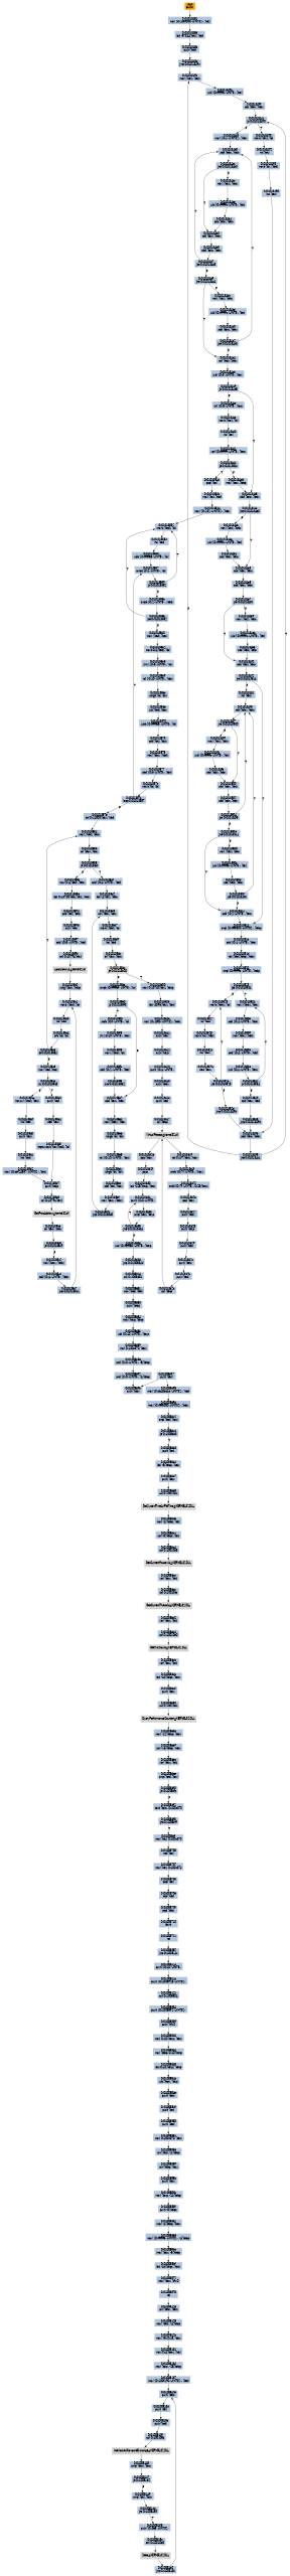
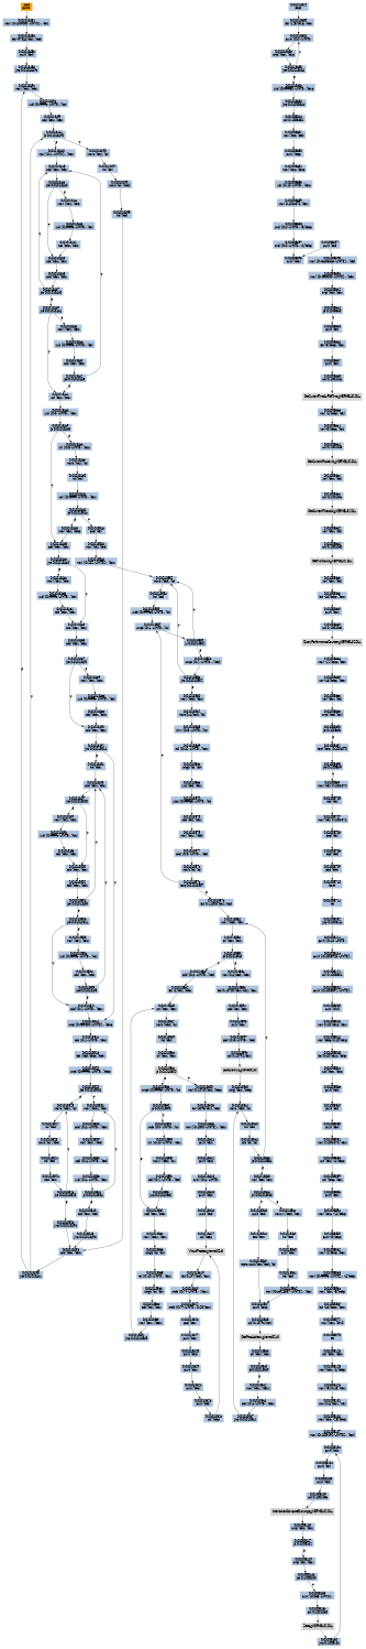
  digraph {
    fontname=Lato
    node [color=lightsteelblue fillcolor=lightsteelblue fontname=Lato shape=rectangle style=filled]
    edge [color="#000000" fontname=Lato]
    n1 [color=lightgrey fillcolor=orange label="start\npusha "]
    n2 [label="0x01013481\nmovl $0x100f000<UINT32>, %esi"]
    n3 [label="0x01013486\nleal -57344(%esi), %edi"]
    n4 [label="0x0101348c\npushl %edi"]
    n5 [label="0x0101348d\njmp 0x0101349a"]
    n6 [label="0x0101349a\nmovl (%esi), %ebx"]
    n7 [label="0x0101349c\nsubl $0xfffffffc<UINT8>, %esi"]
    n8 [label="0x0101349f\nadcl %ebx, %ebx"]
    n9 [label="0x010134a1\njb 0x01013490"]
    n10 [label="0x01013490\nmovb (%esi), %al"]
    n11 [label="0x010134a3\nmovl $0x1<UINT32>, %eax"]
    n12 [label="0x01013492\nincl %esi"]
    n13 [label="0x010134a8\naddl %ebx, %ebx"]
    n14 [label="0x01013493\nmovb %al, (%edi)"]
    n15 [label="0x01013495\nincl %edi"]
    n16 [label="0x01013496\naddl %ebx, %ebx"]
    n17 [label="0x01013498\njne 0x010134a1"]
    n18 [label="0x010134aa\njne 0x010134b3"]
    n19 [label="0x010134b3\nadcl %eax, %eax"]
    n20 [label="0x010134ac\nmovl (%esi), %ebx"]
    n21 [label="0x010134b5\naddl %ebx, %ebx"]
    n22 [label="0x010134ae\nsubl $0xfffffffc<UINT8>, %esi"]
    n23 [label="0x010134b7\njae 0x010134a8"]
    n24 [label="0x010134b9\njne 0x010134c4"]
    n25 [label="0x010134c4\nxorl %ecx, %ecx"]
    n26 [label="0x010134bb\nmovl (%esi), %ebx"]
    n27 [label="0x010134c6\nsubl $0x3<UINT8>, %eax"]
    n28 [label="0x010134bd\nsubl $0xfffffffc<UINT8>, %esi"]
    n29 [label="0x010134c9\njb 0x010134d8"]
    n30 [label="0x010134cb\nshll $0x8<UINT8>, %eax"]
    n31 [label="0x010134d8\naddl %ebx, %ebx"]
    n32 [label="0x010134ce\nmovb (%esi), %al"]
    n33 [label="0x010134da\njne 0x010134e3"]
    n34 [label="0x010134d0\nincl %esi"]
    n35 [label="0x010134d1\nxorl $0xffffffff<UINT8>, %eax"]
    n36 [label="0x010134d4\nje 0x0101354a"]
    n37 [label="0x010134d6\nmovl %eax, %ebp"]
    n38 [label="0x0101354a\npopl %esi"]
    n39 [label="0x0101354b\nmovl %esi, %edi"]
    n40 [label="0x010134e3\nadcl %ecx, %ecx"]
    n41 [label="0x010134dc\nmovl (%esi), %ebx"]
    n42 [label="0x010134e5\naddl %ebx, %ebx"]
    n43 [label="0x010134de\nsubl $0xfffffffc<UINT8>, %esi"]
    n44 [label="0x010134e7\njne 0x010134f0"]
    n45 [label="0x010134f0\nadcl %ecx, %ecx"]
    n46 [label="0x010134e9\nmovl (%esi), %ebx"]
    n47 [label="0x010134f2\njne 0x01013514"]
    n48 [label="0x010134eb\nsubl $0xfffffffc<UINT8>, %esi"]
    n49 [label="0x01013514\ncmpl $0xfffff300<UINT32>, %ebp"]
    n50 [label="0x010134f4\nincl %ecx"]
    n51 [label="0x0101351a\nadcl $0x1<UINT8>, %ecx"]
    n52 [label="0x010134f5\naddl %ebx, %ebx"]
    n53 [label="0x0101351d\nleal (%edi,%ebp), %edx"]
    n54 [label="0x01013520\ncmpl $0xfffffffc<UINT8>, %ebp"]
    n55 [label="0x01013523\njbe 0x01013534"]
    n56 [label="0x01013534\nmovl (%edx), %eax"]
    n57 [label="0x01013525\nmovb (%edx), %al"]
    n58 [label="0x01013536\naddl $0x4<UINT8>, %edx"]
    n59 [label="0x01013527\nincl %edx"]
    n60 [label="0x01013539\nmovl %eax, (%edi)"]
    n61 [label="0x0101353b\naddl $0x4<UINT8>, %edi"]
    n62 [label="0x0101353e\nsubl $0x4<UINT8>, %ecx"]
    n63 [label="0x01013541\nja 0x01013534"]
    n64 [label="0x01013543\naddl %ecx, %edi"]
    n65 [label="0x01013545\njmp 0x01013496"]
    n66 [label="0x01013528\nmovb %al, (%edi)"]
    n67 [label="0x0101352a\nincl %edi"]
    n68 [label="0x0101352b\ndecl %ecx"]
    n69 [label="0x0101352c\njne 0x01013525"]
    n70 [label="0x0101352e\njmp 0x01013496"]
    n71 [label="0x010134ee\nadcl %ebx, %ebx"]
    n72 [label="0x010134b1\nadcl %ebx, %ebx"]
    n73 [label="0x010134c0\nadcl %ebx, %ebx"]
    n74 [label="0x010134c2\njae 0x010134a8"]
    n75 [label="0x010134f7\njne 0x01013500"]
    n76 [label="0x01013500\nadcl %ecx, %ecx"]
    n77 [label="0x010134f9\nmovl (%esi), %ebx"]
    n78 [label="0x01013502\naddl %ebx, %ebx"]
    n79 [label="0x010134fb\nsubl $0xfffffffc<UINT8>, %esi"]
    n80 [label="0x01013504\njae 0x010134f5"]
    n81 [label="0x01013506\njne 0x01013511"]
    n82 [label="0x01013511\naddl $0x2<UINT8>, %ecx"]
    n83 [label="0x01013508\nmovl (%esi), %ebx"]
    n84 [label="0x0101350a\nsubl $0xfffffffc<UINT8>, %esi"]
    n85 [label="0x010134fe\nadcl %ebx, %ebx"]
    n86 [label="0x010134e1\nadcl %ebx, %ebx"]
    n87 [label="0x0101350d\nadcl %ebx, %ebx"]
    n88 [label="0x0101350f\njae 0x010134f5"]
    n89 [label="0x0101354d\nmovl $0x232<UINT32>, %ecx"]
    n90 [label="0x01013552\nmovb (%edi), %al"]
    n91 [label="0x01013554\nincl %edi"]
    n92 [label="0x01013555\nsubb $0xffffffe8<UINT8>, %al"]
    n93 [label="0x01013557\ncmpb $0x1<UINT8>, %al"]
    n94 [label="0x01013559\nja 0x01013552"]
    n95 [label="0x0101355b\ncmpb $0x2<UINT8>, (%edi)"]
    n96 [label="0x0101355e\njne 0x01013552"]
    n97 [label="0x01013560\nmovl (%edi), %eax"]
    n98 [label="0x01013562\nmovb 0x4(%edi), %bl"]
    n99 [label="0x01013565\nshrw $0x8<UINT8>, %ax"]
    n100 [label="0x01013569\nroll $0x10<UINT8>, %eax"]
    n101 [label="0x0101356c\nxchgb %al, %ah"]
    n102 [label="0x0101356e\nsubl %edi, %eax"]
    n103 [label="0x01013570\nsubb $0xffffffe8<UINT8>, %bl"]
    n104 [label="0x01013573\naddl %esi, %eax"]
    n105 [label="0x01013575\nmovl %eax, (%edi)"]
    n106 [label="0x01013577\naddl $0x5<UINT8>, %edi"]
    n107 [label="0x0101357a\nmovb %bl, %al"]
    n108 [label="0x0101357c\nloop 0x01013557"]
    n109 [label="0x0101357e\nleal 0x11000(%esi), %edi"]
    n110 [label="0x01013584\nmovl (%edi), %eax"]
    n111 [label="0x01013586\norl %eax, %eax"]
    n112 [label="0x01013588\nje 0x010135cf"]
    n113 [label="0x0101358a\nmovl 0x4(%edi), %ebx"]
    n114 [label="0x010135cf\naddl $0x4<UINT8>, %edi"]
    n115 [label="0x0101358d\nleal 0x13700(%eax,%esi), %eax"]
    n116 [label="0x010135d2\nleal -4(%esi), %ebx"]
    n117 [label="0x01013594\naddl %esi, %ebx"]
    n118 [label="0x01013596\npushl %eax"]
    n119 [label="0x01013597\naddl $0x8<UINT8>, %edi"]
    n120 [label="0x0101359a\ncall 0x13794(%esi)"]
    n121 [color=lightgrey fillcolor=lightgrey label="LoadLibraryA@kernel32.dll"]
    n122 [color=lightgrey label="0x010135a0\nxchgl %eax, %ebp"]
    n123 [label="0x010135a1\nmovb (%edi), %al"]
    n124 [label="0x010135a3\nincl %edi"]
    n125 [label="0x010135a4\norb %al, %al"]
    n126 [label="0x010135a6\nje 0x01013584"]
    n127 [label="0x010135a8\nmovl %edi, %ecx"]
    n128 [label="0x010135aa\njns 0x010135b3"]
    n129 [label="0x010135b3\npushl %edi"]
    n130 [label="0x010135ac\nmovzwl (%edi), %eax"]
    n131 [label="0x010135b4\ndecl %eax"]
    n132 [label="0x010135af\nincl %edi"]
    n133 [label="0x010135b5\nrepnz scasb %es:(%edi), %al"]
    n134 [label="0x010135b7\npushl %ebp"]
    n135 [label="0x010135b8\ncall 0x1379c(%esi)"]
    n136 [color=lightgrey fillcolor=lightgrey label="GetProcAddress@kernel32.dll"]
    n137 [label="0x010135be\norl %eax, %eax"]
    n138 [color=lightgrey label="0x010135c0\nje 0x010135c9"]
    n139 [label="0x010135c2\nmovl %eax, (%ebx)"]
    n140 [label="0x010135c4\naddl $0x4<UINT8>, %ebx"]
    n141 [label="0x010135c7\njmp 0x010135a1"]
    n142 [label="0x010135b0\npushl %eax"]
    n143 [label="0x010135b1\nincl %edi"]
    n144 [label="0x010135b2\nmovl $0xaef24857<UINT32>, %ecx"]
    n145 [label="0x010135d5\nxorl %eax, %eax"]
    n146 [label="0x010135d7\nmovb (%edi), %al"]
    n147 [label="0x010135d9\nincl %edi"]
    n148 [label="0x010135da\norl %eax, %eax"]
    n149 [fillcolor=lightgrey label="0x010135dc\nje 0x01013600"]
    n150 [label="0x010135de\ncmpb $0xffffffef<UINT8>, %al"]
    n151 [label="0x01013600\nmovl 0x137a0(%esi), %ebp"]
    n152 [label="0x010135e0\nja 0x010135f3"]
    n153 [label="0x01013606\nleal -4096(%esi), %edi"]
    n154 [label="0x010135f3\nandb $0xf<UINT8>, %al"]
    n155 [label="0x010135e2\naddl %eax, %ebx"]
    n156 [label="0x010135f5\nshll $0x10<UINT8>, %eax"]
    n157 [label="0x010135e4\nmovl (%ebx), %eax"]
    n158 [label="0x010135f8\nmovw (%edi), %ax"]
    n159 [label="0x010135fb\naddl $0x2<UINT8>, %edi"]
    n160 [label="0x010135fe\njmp 0x010135e2"]
    n161 [label="0x010135e6\nxchgb %al, %ah"]
    n162 [label="0x010135e8\nroll $0x10<UINT8>, %eax"]
    n163 [label="0x010135eb\nxchgb %al, %ah"]
    n164 [label="0x010135ed\naddl %esi, %eax"]
    n165 [label="0x010135ef\nmovl %eax, (%ebx)"]
    n166 [label="0x010135f1\njmp 0x010135d5"]
    n167 [label="0x0101360c\nmovl $0x1000<UINT32>, %ebx"]
    n168 [label="0x01013611\npushl %eax"]
    n169 [label="0x01013612\npushl %esp"]
    n170 [label="0x01013613\npushl $0x4<UINT8>"]
    n171 [label="0x01013615\npushl %ebx"]
    n172 [label="0x01013616\npushl %edi"]
    n173 [label="0x01013617\ncall %ebp"]
    n174 [color=lightgrey fillcolor=lightgrey label="VirtualProtect@kernel32.dll"]
    n175 [label="0x01013619\nleal 0x1f7(%edi), %eax"]
-   n176 [label="0x0101362e\npopl %eax"]
    n177 [label="0x0101361f\nandb $0x7f<UINT8>, (%eax)"]
    n178 [label="0x0101362f\npopa "]
    n179 [label="0x01013622\nandb $0x7f<UINT8>, 0x28(%eax)"]
    n180 [label="0x01013626\npopl %eax"]
    n181 [label="0x01013627\npushl %eax"]
    n182 [label="0x01013628\npushl %esp"]
    n183 [label="0x01013629\npushl %eax"]
    n184 [label="0x0101362a\npushl %ebx"]
    n185 [label="0x0101362b\npushl %edi"]
    n186 [label="0x0101362c\ncall %ebp"]
    n187 [label="0x01013630\nleal -128(%esp), %eax"]
    n188 [label="0x01013634\npushl $0x0<UINT8>"]
    n189 [label="0x01013636\ncmpl %eax, %esp"]
    n190 [label="0x01013638\njne 0x01013634"]
    n191 [label="0x0101363a\nsubl $0xffffff80<UINT8>, %esp"]
    n192 [label="0x0101363d\njmp 0x0100834d"]
    n193 [label="0x0100834d\ncall 0x1008681"]
    n194 [label="0x01008681\nmovl %edi, %edi"]
    n195 [label="0x01008683\npushl %ebp"]
    n196 [label="0x01008684\nmovl %esp, %ebp"]
    n197 [label="0x01008686\nsubl $0x10<UINT8>, %esp"]
    n198 [label="0x01008689\nmovl 0x100a370, %eax"]
    n199 [label="0x0100868e\nandl $0x0<UINT8>, -8(%ebp)"]
    n200 [label="0x01008692\nandl $0x0<UINT8>, -4(%ebp)"]
    n201 [label="0x01008696\npushl %ebx"]
    n202 [label="0x01008697\npushl %edi"]
    n203 [label="0x01008698\nmovl $0xbb40e64e<UINT32>, %edi"]
    n204 [label="0x0100869d\nmovl $0xffff0000<UINT32>, %ebx"]
    n205 [label="0x010086a2\ncmpl %edi, %eax"]
    n206 [label="0x010086a4\nje 0x10086b3"]
    n207 [label="0x010086b3\npushl %esi"]
    n208 [label="0x010086b4\nleal -8(%ebp), %eax"]
    n209 [label="0x010086b7\npushl %eax"]
    n210 [label="0x010086b8\ncall 0x10010d4"]
    n211 [color=lightgrey fillcolor=lightgrey label="GetSystemTimeAsFileTime@KERNEL32.DLL"]
    n212 [label="0x010086be\nmovl -4(%ebp), %esi"]
    n213 [label="0x010086c1\nxorl -8(%ebp), %esi"]
    n214 [label="0x010086c4\ncall 0x10010d8"]
    n215 [color=lightgrey fillcolor=lightgrey label="GetCurrentProcessId@KERNEL32.DLL"]
    n216 [label="0x010086ca\nxorl %eax, %esi"]
    n217 [label="0x010086cc\ncall 0x10010dc"]
    n218 [color=lightgrey fillcolor=lightgrey label="GetCurrentThreadId@KERNEL32.DLL"]
    n219 [label="0x010086d2\nxorl %eax, %esi"]
    n220 [label="0x010086d4\ncall 0x10010e0"]
    n221 [color=lightgrey fillcolor=lightgrey label="GetTickCount@KERNEL32.DLL"]
    n222 [label="0x010086da\nxorl %eax, %esi"]
    n223 [label="0x010086dc\nleal -16(%ebp), %eax"]
    n224 [label="0x010086df\npushl %eax"]
    n225 [label="0x010086e0\ncall 0x10010e4"]
    n226 [color=lightgrey fillcolor=lightgrey label="QueryPerformanceCounter@KERNEL32.DLL"]
    n227 [label="0x010086e6\nmovl -12(%ebp), %eax"]
    n228 [label="0x010086e9\nxorl -16(%ebp), %eax"]
    n229 [label="0x010086ec\nxorl %eax, %esi"]
    n230 [label="0x010086ee\ncmpl %edi, %esi"]
    n231 [label="0x010086f0\nje 0x10086fa"]
    n232 [label="0x010086f2\ntestl %ebx, 0x100a370"]
    n233 [label="0x010086f8\njne 0x10086ff"]
    n234 [label="0x010086ff\nmovl %esi, 0x100a370"]
    n235 [label="0x01008705\nnotl %esi"]
    n236 [label="0x01008707\nmovl %esi, 0x100a374"]
    n237 [label="0x0100870d\npopl %esi"]
    n238 [label="0x0100870e\npopl %edi"]
    n239 [label="0x0100870f\npopl %ebx"]
    n240 [label="0x01008710\nleave "]
    n241 [label="0x01008711\nret"]
    n242 [label="0x01008352\njmp 0x100811a"]
    n243 [label="0x0100811a\npushl $0x10<UINT8>"]
    n244 [label="0x0100811c\npushl $0x1008928<UINT32>"]
    n245 [label="0x01008121\ncall 0x1008534"]
    n246 [label="0x01008534\npushl $0x1008592<UINT32>"]
    n247 [label="0x01008539\npushl %fs:0"]
    n248 [label="0x01008540\nmovl 0x10(%esp), %eax"]
    n249 [label="0x01008544\nmovl %ebp, 0x10(%esp)"]
    n250 [label="0x01008548\nleal 0x10(%esp), %ebp"]
    n251 [label="0x0100854c\nsubl %eax, %esp"]
    n252 [label="0x0100854e\npushl %ebx"]
    n253 [label="0x0100854f\npushl %esi"]
    n254 [label="0x01008550\npushl %edi"]
    n255 [label="0x01008551\nmovl 0x100a370, %eax"]
    n256 [label="0x01008556\nxorl %eax, -4(%ebp)"]
    n257 [label="0x01008559\nxorl %ebp, %eax"]
    n258 [label="0x0100855b\npushl %eax"]
    n259 [label="0x0100855c\nmovl %esp, -24(%ebp)"]
    n260 [label="0x0100855f\npushl -8(%ebp)"]
    n261 [label="0x01008562\nmovl -4(%ebp), %eax"]
    n262 [label="0x01008565\nmovl $0xfffffffe<UINT32>, -4(%ebp)"]
    n263 [label="0x0100856c\nmovl %eax, -8(%ebp)"]
    n264 [label="0x0100856f\nleal -16(%ebp), %eax"]
    n265 [label="0x01008572\nmovl %eax, %fs:0"]
    n266 [label="0x01008578\nret"]
    n267 [label="0x01008126\nxorl %ebx, %ebx"]
    n268 [label="0x01008128\nmovl %ebx, -4(%ebp)"]
    n269 [label="0x0100812b\nmovl %fs:0x18, %eax"]
    n270 [label="0x01008131\nmovl 0x4(%eax), %esi"]
    n271 [label="0x01008134\nmovl %ebx, -28(%ebp)"]
    n272 [label="0x01008137\nmovl $0x100f190<UINT32>, %edi"]
    n273 [label="0x0100813c\npushl %ebx"]
    n274 [label="0x0100813d\npushl %esi"]
    n275 [label="0x0100813e\npushl %edi"]
    n276 [label="0x0100813f\ncall 0x100108c"]
    n277 [color=lightgrey fillcolor=lightgrey label="InterlockedCompareExchange@KERNEL32.DLL"]
    n278 [label="0x01008145\ncmpl %ebx, %eax"]
    n279 [label="0x01008147\nje 0x1008162"]
    n280 [label="0x01008149\ncmpl %esi, %eax"]
    n281 [label="0x0100814b\njne 0x1008155"]
    n282 [label="0x01008155\npushl $0x3e8<UINT32>"]
    n283 [label="0x0100815a\ncall 0x10010e8"]
    n284 [color=lightgrey fillcolor=lightgrey label="Sleep@KERNEL32.DLL"]
    n285 [label="0x01008160\njmp 0x100813c"]
    n1 -> n2
    n2 -> n3
    n3 -> n4
    n4 -> n5
    n5 -> n6
    n6 -> n7
    n7 -> n8
    n8 -> n9
    n9 -> n10 [label=T]
    n9 -> n11 [label=F]
    n10 -> n12
    n11 -> n13
    n12 -> n14
    n13 -> n18
    n14 -> n15
    n15 -> n16
    n16 -> n17
    n17 -> n6 [label=F]
    n17 -> n9 [label=T]
    n18 -> n19 [label=T]
    n18 -> n20 [label=F]
    n19 -> n21
    n20 -> n22
    n21 -> n23
    n22 -> n72
    n23 -> n13 [label=T]
    n23 -> n24 [label=F]
    n24 -> n25 [label=T]
    n24 -> n26 [label=F]
    n25 -> n27
    n26 -> n28
    n27 -> n29
    n28 -> n73
    n29 -> n30 [label=F]
    n29 -> n31 [label=T]
    n30 -> n32
    n31 -> n33
    n32 -> n34
    n33 -> n40 [label=T]
    n33 -> n41 [label=F]
    n34 -> n35
    n35 -> n36
    n36 -> n37 [label=F]
    n36 -> n38 [label=T]
    n37 -> n31
    n38 -> n39
    n39 -> n89
    n40 -> n42
    n41 -> n43
    n42 -> n44
    n43 -> n86
    n44 -> n45 [label=T]
    n44 -> n46 [label=F]
    n45 -> n47
    n46 -> n48
    n47 -> n49 [label=T]
    n47 -> n50 [label=F]
    n48 -> n71
    n49 -> n51
    n50 -> n52
    n51 -> n53
    n52 -> n75
    n53 -> n54
    n54 -> n55
    n55 -> n56 [label=T]
    n55 -> n57 [label=F]
    n56 -> n58
    n57 -> n59
    n58 -> n60
    n59 -> n66
    n60 -> n61
    n61 -> n62
    n62 -> n63
    n63 -> n56 [label=T]
    n63 -> n64 [label=F]
    n64 -> n65
    n65 -> n16
    n66 -> n67
    n67 -> n68
    n68 -> n69
    n69 -> n57 [label=T]
    n69 -> n70 [label=F]
    n70 -> n16
    n71 -> n45
    n72 -> n19
    n73 -> n74
    n74 -> n13 [label=T]
    n74 -> n25 [label=F]
    n75 -> n76 [label=T]
    n75 -> n77 [label=F]
    n76 -> n78
    n77 -> n79
    n78 -> n80
    n79 -> n85
    n80 -> n52 [label=T]
    n80 -> n81 [label=F]
    n81 -> n82 [label=T]
    n81 -> n83 [label=F]
    n82 -> n49
    n83 -> n84
    n84 -> n87
    n85 -> n76
    n86 -> n40
    n87 -> n88
    n88 -> n52 [label=T]
    n88 -> n82 [label=F]
    n89 -> n90
    n90 -> n91
    n91 -> n92
    n92 -> n93
    n93 -> n94
    n94 -> n90 [label=T]
    n94 -> n95 [label=F]
    n95 -> n96
    n96 -> n90 [label=T]
    n96 -> n97 [label=F]
    n97 -> n98
    n98 -> n99
    n99 -> n100
    n100 -> n101
    n101 -> n102
    n102 -> n103
    n103 -> n104
    n104 -> n105
    n105 -> n106
    n106 -> n107
    n107 -> n108
    n108 -> n93 [label=T]
    n108 -> n109 [label=F]
    n109 -> n110
    n110 -> n111
    n111 -> n112
    n112 -> n113 [label=F]
    n112 -> n114 [label=T]
    n113 -> n115
    n114 -> n116
    n115 -> n117
    n116 -> n145
    n117 -> n118
    n118 -> n119
    n119 -> n120
    n120 -> n121
    n121 -> n122
    n122 -> n123
    n123 -> n124
    n124 -> n125
    n125 -> n126
    n126 -> n110 [label=T]
    n126 -> n127 [label=F]
    n127 -> n128
    n128 -> n129 [label=T]
    n128 -> n130 [label=F]
    n129 -> n131
    n130 -> n132
    n131 -> n133
    n132 -> n142
    n133 -> n134
    n134 -> n135
    n135 -> n136
    n136 -> n137
    n137 -> n138
    n138 -> n139 [label=F]
    n139 -> n140
    n140 -> n141
    n141 -> n123
    n142 -> n143
    n143 -> n144
    n144 -> n134
    n145 -> n146
    n146 -> n147
    n147 -> n148
    n148 -> n149
    n149 -> n150 [label=F]
    n149 -> n151 [label=T]
    n150 -> n152
    n151 -> n153
    n152 -> n154 [label=T]
    n152 -> n155 [label=F]
    n153 -> n167
    n154 -> n156
    n155 -> n157
    n156 -> n158
    n157 -> n161
    n158 -> n159
    n159 -> n160
    n160 -> n155
    n161 -> n162
    n162 -> n163
    n163 -> n164
    n164 -> n165
    n165 -> n166
    n166 -> n145
    n167 -> n168
    n168 -> n169
    n169 -> n170
    n170 -> n171
    n171 -> n172
    n172 -> n173
    n173 -> n174
    n174 -> n175
-   n174 -> n176
    n175 -> n177
-   n176 -> n178
    n177 -> n179
    n178 -> n187
    n179 -> n180
    n180 -> n181
    n181 -> n182
    n182 -> n183
    n183 -> n184
    n184 -> n185
    n185 -> n186
    n186 -> n174
    n187 -> n188
    n188 -> n189
    n189 -> n190
    n190 -> n188 [label=T]
    n190 -> n191 [label=F]
    n191 -> n192
    n192 -> n193
    n193 -> n194
    n194 -> n195
    n195 -> n196
    n196 -> n197
    n197 -> n198
    n198 -> n199
    n199 -> n200
    n200 -> n201
    n202 -> n201
    n202 -> n203
    n203 -> n204
    n204 -> n205
    n205 -> n206
    n206 -> n207 [label=T]
    n207 -> n208
    n208 -> n209
    n209 -> n210
    n210 -> n211
    n211 -> n212
    n212 -> n213
    n213 -> n214
    n214 -> n215
    n215 -> n216
    n216 -> n217
    n217 -> n218
    n218 -> n219
    n219 -> n220
    n220 -> n221
    n221 -> n222
    n222 -> n223
    n223 -> n224
    n224 -> n225
    n225 -> n226
    n226 -> n227
    n227 -> n228
    n228 -> n229
    n229 -> n230
    n230 -> n231
    n231 -> n232 [label=F]
    n232 -> n233
    n233 -> n234 [label=T]
    n234 -> n235
    n235 -> n236
    n236 -> n237
    n237 -> n238
    n238 -> n239
    n239 -> n240
    n240 -> n241
    n241 -> n242
    n242 -> n243
    n243 -> n244
    n244 -> n245
    n245 -> n246
    n246 -> n247
    n247 -> n248
    n248 -> n249
    n249 -> n250
    n250 -> n251
    n251 -> n252
    n252 -> n253
    n253 -> n254
    n254 -> n255
    n255 -> n256
    n256 -> n257
    n257 -> n258
    n258 -> n259
    n259 -> n260
    n260 -> n261
    n261 -> n262
    n262 -> n263
    n263 -> n264
    n264 -> n265
    n265 -> n266
    n266 -> n267
    n267 -> n268
    n268 -> n269
    n269 -> n270
    n270 -> n271
    n271 -> n272
    n272 -> n273
    n273 -> n274
    n274 -> n275
    n275 -> n276
    n276 -> n277
    n277 -> n278
    n278 -> n279
    n279 -> n280 [label=F]
    n280 -> n281
    n281 -> n282 [label=T]
    n282 -> n283
    n283 -> n284
    n284 -> n285
    n285 -> n273
  }
